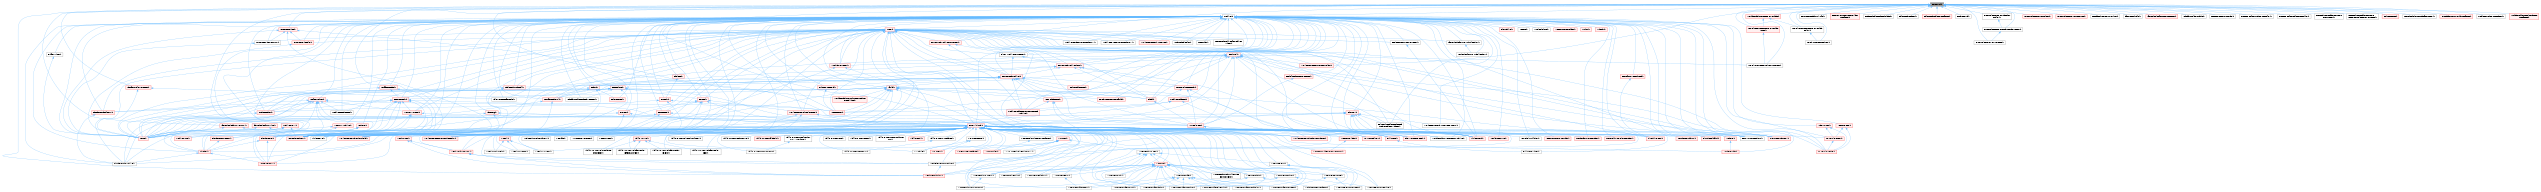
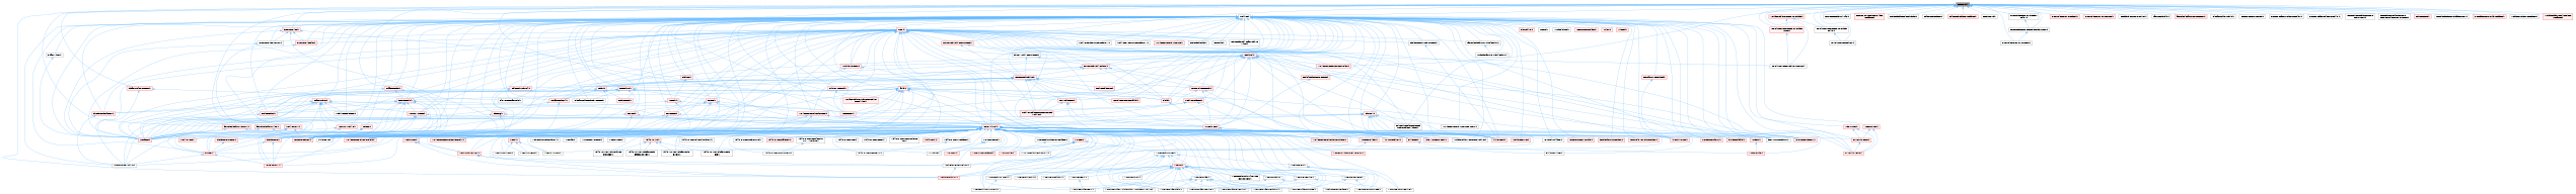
  digraph {
    node [color=red fillcolor="#FFF0F0" fontname=Helvetica fontsize=10 shape=box style=filled]
    edge [color=steelblue1 dir=back fontname=Helvetica fontsize=10 labelfontname=Helvetica labelfontsize=10 style=solid]
    n1 [color=gray40 fillcolor=grey60 fontcolor=black height=0.2 label="CoreFwd.h" width=0.4]
    n2 [color=grey40 fillcolor=white height=0.2 label="Archive.h" width=0.4]
    n3 [height=0.2 label="CoreSharedPCH.h" width=0.4]
    n4 [height=0.2 label="CoreMinimal.h" width=0.4]
    n5 [height=0.2 label="MeshDescription.h" width=0.4]
    n6 [height=0.2 label="WorldPartitionRuntimeContainer\lResolving.h" width=0.4]
    n7 [height=0.2 label="MovieSceneSegmentCompiler.h" width=0.4]
    n8 [height=0.2 label="StructuredArchiveFormatter.h" width=0.4]
    n9 [color=grey40 fillcolor=white height=0.2 label="LevelInstanceContainerInstance.h" width=0.4]
    n10 [color=grey40 fillcolor=white height=0.2 label="CompressedChunkInfo.h" width=0.4]
    n11 [height=0.2 label="DataLayerInstanceProvider\lInterface.h" width=0.4]
    n12 [color=grey40 fillcolor=white height=0.2 label="DeletedObjectPlaceholder.h" width=0.4]
    n13 [color=grey40 fillcolor=white height=0.2 label="EditorPathHelper.h" width=0.4]
    n14 [height=0.2 label="EditorPathObjectInterface.h" width=0.4]
    n15 [color=grey40 fillcolor=white height=0.2 label="EngineFwd.h" width=0.4]
    n16 [color=grey40 fillcolor=white height=0.2 label="ExternalDataLayerEngineSubsystem.h" width=0.4]
    n17 [color=grey40 fillcolor=white height=0.2 label="ExternalDataLayerManager.h" width=0.4]
    n18 [height=0.2 label="ExternalDataLayerHelper.h" width=0.4]
    n19 [color=grey40 fillcolor=white height=0.2 label="ExternalDataLayerInjection\lPolicy.h" width=0.4]
    n20 [height=0.2 label="ExternalDataLayerInstance.h" width=0.4]
    n21 [color=grey40 fillcolor=white height=0.2 label="FeedbackContextMarkup.h" width=0.4]
    n22 [color=grey40 fillcolor=white height=0.2 label="GamepadUtils.h" width=0.4]
    n23 [height=0.2 label="GenericPlatformFramePacer.h" width=0.4]
    n24 [height=0.2 label="GenericPlatformMemory.h" width=0.4]
    n25 [height=0.2 label="GenericPlatformMisc.h" width=0.4]
    n26 [color=grey40 fillcolor=white height=0.2 label="IPlatformFileModule.h" width=0.4]
    n27 [height=0.2 label="LevelInstancePropertyOverride\lAsset.h" width=0.4]
    n28 [color=grey40 fillcolor=white height=0.2 label="LevelInstancePropertyOverride\lPolicy.h" width=0.4]
    n29 [color=grey40 fillcolor=white height=0.2 label="LevelInstanceSettings.h" width=0.4]
    n30 [height=0.2 label="OutputDevice.h" width=0.4]
    n31 [color=grey40 fillcolor=white height=0.2 label="ParseExecCommands.h" width=0.4]
    n32 [height=0.2 label="PlatformFileManager.h" width=0.4]
    n33 [color=grey40 fillcolor=white height=0.2 label="PropertyEditorArchetypePolicy.h" width=0.4]
    n34 [color=grey40 fillcolor=white height=0.2 label="PropertyEditorEditConstPolicy.h" width=0.4]
    n35 [color=grey40 fillcolor=white height=0.2 label="ScopedActorEditorContext\lFromActor.h" width=0.4]
    n36 [color=grey40 fillcolor=white height=0.2 label="ScopedActorEditorContext\lSetExternalDataLayerAsset.h" width=0.4]
    n37 [height=0.2 label="StringsTrace.h" width=0.4]
    n38 [color=grey40 fillcolor=white height=0.2 label="TetrahedralExampleGeometry.h" width=0.4]
    n39 [height=0.2 label="TypedElementWorldInterface.h" width=0.4]
    n40 [color=grey40 fillcolor=white height=0.2 label="UObjectArchetypeHelper.h" width=0.4]
    n41 [height=0.2 label="WorldPartitionCookPackage\lInterface.h" width=0.4]
    n42 [height=0.2 label="WorldPartitionPropertyOverride.h" width=0.4]
    n43 [color=grey40 fillcolor=white height=0.2 label="ApplePlatformSymbolication.h" width=0.4]
    n44 [color=grey40 fillcolor=white height=0.2 label="ArchiveLoadCompressedProxy.h" width=0.4]
    n45 [height=0.2 label="ArchiveMD5.h" width=0.4]
    n46 [height=0.2 label="ArchiveProxy.h" width=0.4]
-   n47 [height=0.2 label="Core.h" width=0.4]
+   n47 [height=0.2 label="Interface.h" width=0.4]
    n48 [height=0.2 label="Shader.h" width=0.4]
    n49 [color=grey40 fillcolor=white height=0.2 label="ShaderCodeArchive.h" width=0.4]
    n50 [height=0.2 label="VertexFactory.h" width=0.4]
    n51 [color=grey40 fillcolor=white height=0.2 label="ArchiveSaveCompressedProxy.h" width=0.4]
    n52 [color=grey40 fillcolor=white height=0.2 label="ArchiveStackTrace.h" width=0.4]
    n53 [height=0.2 label="ArchiveUObject.h" width=0.4]
    n54 [height=0.2 label="ArchiveUObjectFromStructured\lArchive.h" width=0.4]
    n55 [height=0.2 label="LinkerLoad.h" width=0.4]
    n56 [color=grey40 fillcolor=white height=0.2 label="LinkerSave.h" width=0.4]
    n57 [height=0.2 label="Array.h" width=0.4]
    n58 [height=0.2 label="AssetData.h" width=0.4]
    n59 [height=0.2 label="AsyncLoading4.h" width=0.4]
    n60 [color=grey40 fillcolor=white height=0.2 label="BinaryArchiveFormatter.h" width=0.4]
    n61 [height=0.2 label="StructuredArchive.h" width=0.4]
    n62 [height=0.2 label="Color.h" width=0.4]
    n63 [height=0.2 label="ColorSpace.h" width=0.4]
    n64 [height=0.2 label="ConfigCacheIni.h" width=0.4]
    n65 [height=0.2 label="DateTime.h" width=0.4]
    n66 [height=0.2 label="AttributeCurve.h" width=0.4]
    n67 [height=0.2 label="BulkData.h" width=0.4]
    n68 [color=grey40 fillcolor=white height=0.2 label="BulkDataWriter.h" width=0.4]
    n69 [height=0.2 label="DynamicVector.h" width=0.4]
    n70 [height=0.2 label="DynamicMesh3.h" width=0.4]
    n71 [color=grey40 fillcolor=white height=0.2 label="KeyChainUtilities.h" width=0.4]
    n72 [height=0.2 label="LatentPropertyHandle.h" width=0.4]
    n73 [height=0.2 label="LiveLinkTypes.h" width=0.4]
    n74 [height=0.2 label="MeshAttributeArray.h" width=0.4]
    n75 [color=grey40 fillcolor=white height=0.2 label="MeshElementContainer.h" width=0.4]
    n76 [height=0.2 label="MeshTypes.h" width=0.4]
    n77 [height=0.2 label="MovieSceneEvaluationField.h" width=0.4]
    n78 [height=0.2 label="MovieSceneEvaluationTemplate.h" width=0.4]
    n79 [height=0.2 label="MovieSceneSequenceHierarchy.h" width=0.4]
    n80 [height=0.2 label="NodeHandle.h" width=0.4]
    n81 [height=0.2 label="NodeID.h" width=0.4]
    n82 [height=0.2 label="PerPlatformProperties.h" width=0.4]
    n83 [height=0.2 label="PerQualityLevelProperties.h" width=0.4]
    n84 [height=0.2 label="RenderTransform.h" width=0.4]
    n85 [height=0.2 label="RigVMPropertyPath.h" width=0.4]
    n86 [color=grey40 fillcolor=white height=0.2 label="SCSVImportOptions.h" width=0.4]
    n87 [height=0.2 label="SNameComboBox.h" width=0.4]
    n88 [height=0.2 label="ShaderCore.h" width=0.4]
    n89 [height=0.2 label="ShaderParameters.h" width=0.4]
    n90 [height=0.2 label="SimpleCellGrid.h" width=0.4]
    n91 [color=grey40 fillcolor=white height=0.2 label="WorldPartitionActorDescArchive.h" width=0.4]
    n92 [color=grey40 fillcolor=white height=0.2 label="FileManagerGeneric.h" width=0.4]
    n93 [color=grey40 fillcolor=white height=0.2 label="IPlatformFileCachedWrapper.h" width=0.4]
    n94 [height=0.2 label="Range.h" width=0.4]
    n95 [height=0.2 label="MovieSceneEvaluationTree.h" width=0.4]
    n96 [height=0.2 label="RangeSet.h" width=0.4]
    n97 [height=0.2 label="Field.h" width=0.4]
    n98 [height=0.2 label="UnrealType.h" width=0.4]
    n99 [height=0.2 label="Guid.h" width=0.4]
    n100 [height=0.2 label="IoDispatcher.h" width=0.4]
    n101 [height=0.2 label="LazyObjectPtr.h" width=0.4]
    n102 [height=0.2 label="LevelInstanceActorGuid.h" width=0.4]
    n103 [height=0.2 label="SecureHash.h" width=0.4]
    n104 [height=0.2 label="MemoryImage.h" width=0.4]
    n105 [height=0.2 label="ShaderCodeLibrary.h" width=0.4]
    n106 [height=0.2 label="ObjectThumbnail.h" width=0.4]
    n107 [height=0.2 label="PrimaryAssetId.h" width=0.4]
    n108 [height=0.2 label="StringTableCore.h" width=0.4]
    n109 [height=0.2 label="TopLevelAssetPath.h" width=0.4]
    n110 [height=0.2 label="StructuredArchiveSlots.h" width=0.4]
    n111 [height=0.2 label="Box2D.h" width=0.4]
    n112 [color=grey40 fillcolor=white height=0.2 label="GenericPlatformSymbolication.h" width=0.4]
    n113 [height=0.2 label="ModuleManager.h" width=0.4]
    n114 [height=0.2 label="MovieSceneTrackInstance.h" width=0.4]
    n115 [height=0.2 label="OutputDeviceFile.h" width=0.4]
    n116 [color=grey40 fillcolor=white height=0.2 label="OutputDeviceMemory.h" width=0.4]
    n117 [color=grey40 fillcolor=white height=0.2 label="PackageResourceManager.h" width=0.4]
    n118 [color=grey40 fillcolor=white height=0.2 label="PreloadableFile.h" width=0.4]
    n119 [color=grey40 fillcolor=white height=0.2 label="SBlueprintEditorSelected\lDebugObjectWidget.h" width=0.4]
    n120 [color=grey40 fillcolor=white height=0.2 label="StatsFile.h" width=0.4]
    n121 [color=grey40 fillcolor=white height=0.2 label="TransactionallySafeArchive\lWriter.h" width=0.4]
    n122 [height=0.2 label="BitArchive.h" width=0.4]
    n123 [height=0.2 label="BitArray.h" width=0.4]
    n124 [color=grey40 fillcolor=white height=0.2 label="MovieSceneTrackInstanceSystem.h" width=0.4]
    n125 [height=0.2 label="Blake3.h" width=0.4]
    n126 [height=0.2 label="IoHash.h" width=0.4]
    n127 [height=0.2 label="BufferReader.h" width=0.4]
    n128 [color=grey40 fillcolor=white height=0.2 label="BufferWriter.h" width=0.4]
    n129 [height=0.2 label="Float16.h" width=0.4]
    n130 [height=0.2 label="IndexTypes.h" width=0.4]
    n131 [color=grey40 fillcolor=white height=0.2 label="Int128.h" width=0.4]
    n132 [height=0.2 label="MemoryArchive.h" width=0.4]
    n133 [color=grey40 fillcolor=white height=0.2 label="MusicalTime.h" width=0.4]
    n134 [height=0.2 label="NetDormantHolder.h" width=0.4]
    n135 [height=0.2 label="Optional.h" width=0.4]
    n136 [height=0.2 label="RefCounting.h" width=0.4]
    n137 [height=0.2 label="SerializedPropertyScope.h" width=0.4]
    n138 [height=0.2 label="Sphere.h" width=0.4]
    n139 [height=0.2 label="TransformVectorized.h" width=0.4]
    n140 [height=0.2 label="Union.h" width=0.4]
    n141 [height=0.2 label="VectorTypes.h" width=0.4]
    n142 [height=0.2 label="xxhash.h" width=0.4]
    n143 [color=grey40 fillcolor=white height=0.2 label="AIAsyncTaskBlueprintProxy.h" width=0.4]
    n144 [color=grey40 fillcolor=white height=0.2 label="AIBlueprintHelperLibrary.h" width=0.4]
    n145 [color=grey40 fillcolor=white height=0.2 label="AIConfig.h" width=0.4]
    n146 [height=0.2 label="AIController.h" width=0.4]
    n147 [height=0.2 label="AIDataProvider.h" width=0.4]
    n148 [height=0.2 label="AIDataProvider_QueryParams.h" width=0.4]
    n149 [color=grey40 fillcolor=white height=0.2 label="AIHotSpotManager.h" width=0.4]
    n150 [color=grey40 fillcolor=white height=0.2 label="AIModule.h" width=0.4]
    n151 [color=grey40 fillcolor=white height=0.2 label="AIPerceptionComponent.h" width=0.4]
    n152 [color=grey40 fillcolor=white height=0.2 label="AIPerceptionListenerInterface.h" width=0.4]
    n153 [color=grey40 fillcolor=white height=0.2 label="AIPerceptionStimuliSource\lComponent.h" width=0.4]
    n154 [color=grey40 fillcolor=white height=0.2 label="AIPerceptionSystem.h" width=0.4]
    n155 [color=grey40 fillcolor=white height=0.2 label="AIPerceptionTypes.h" width=0.4]
    n156 [height=0.2 label="AISense.h" width=0.4]
    n157 [color=grey40 fillcolor=white height=0.2 label="AISenseConfig.h" width=0.4]
    n158 [color=grey40 fillcolor=white height=0.2 label="AISenseConfig_Blueprint.h" width=0.4]
    n159 [color=grey40 fillcolor=white height=0.2 label="AISenseConfig_Damage.h" width=0.4]
    n160 [color=grey40 fillcolor=white height=0.2 label="AISenseConfig_Hearing.h" width=0.4]
    n161 [color=grey40 fillcolor=white height=0.2 label="AISenseConfig_Prediction.h" width=0.4]
    n162 [color=grey40 fillcolor=white height=0.2 label="AISenseConfig_Sight.h" width=0.4]
    n163 [color=grey40 fillcolor=white height=0.2 label="AISenseConfig_Team.h" width=0.4]
-   n164 [color=grey40 fillcolor=white height=0.2 label="AISenseConfig_Touch.h" width=0.4]
+   n164 [color=grey40 fillcolor=white height=0.2 label="AISenseConfig_WorldPartitionActorDescArchive.h" width=0.4]
    n165 [color=grey40 fillcolor=white height=0.2 label="AISense_Blueprint.h" width=0.4]
    n166 [color=grey40 fillcolor=white height=0.2 label="AISense_Damage.h" width=0.4]
    n167 [color=grey40 fillcolor=white height=0.2 label="AISenseEvent_Damage.h" width=0.4]
    n168 [color=grey40 fillcolor=white height=0.2 label="AISense_Hearing.h" width=0.4]
    n169 [color=grey40 fillcolor=white height=0.2 label="AISenseEvent_Hearing.h" width=0.4]
    n170 [color=grey40 fillcolor=white height=0.2 label="AISense_Prediction.h" width=0.4]
    n171 [color=grey40 fillcolor=white height=0.2 label="AISense_Sight.h" width=0.4]
    n172 [color=grey40 fillcolor=white height=0.2 label="AISightTargetInterface.h" width=0.4]
    n173 [color=grey40 fillcolor=white height=0.2 label="AISense_Team.h" width=0.4]
    n174 [color=grey40 fillcolor=white height=0.2 label="AISense_Touch.h" width=0.4]
    n175 [color=grey40 fillcolor=white height=0.2 label="AISenseEvent.h" width=0.4]
    n176 [height=0.2 label="AIResourceInterface.h" width=0.4]
    n177 [color=grey40 fillcolor=white height=0.2 label="AIResources.h" width=0.4]
    n178 [height=0.2 label="AISystem.h" width=0.4]
    n179 [color=grey40 fillcolor=white height=0.2 label="AISystemBase.h" width=0.4]
    n180 [height=0.2 label="AITask.h" width=0.4]
    n181 [color=grey40 fillcolor=white height=0.2 label="AITask_LockLogic.h" width=0.4]
    n182 [color=grey40 fillcolor=white height=0.2 label="AITask_MoveTo.h" width=0.4]
    n183 [color=grey40 fillcolor=white height=0.2 label="AITask_RunEQS.h" width=0.4]
    n184 [height=0.2 label="AITypes.h" width=0.4]
    n185 [height=0.2 label="AbilityAsync.h" width=0.4]
    n186 [color=grey40 fillcolor=white height=0.2 label="AbilityAsync_WaitAttribute\lChanged.h" width=0.4]
    n187 [color=grey40 fillcolor=white height=0.2 label="AbilityAsync_WaitGameplay\lEffectApplied.h" width=0.4]
    n188 [color=grey40 fillcolor=white height=0.2 label="AbilityAsync_WaitGameplay\lEvent.h" width=0.4]
    n189 [color=grey40 fillcolor=white height=0.2 label="AbilityAsync_WaitGameplay\lTag.h" width=0.4]
    n190 [color=grey40 fillcolor=white height=0.2 label="AbilitySystemBlueprintLibrary.h" width=0.4]
    n191 [color=grey40 fillcolor=white height=0.2 label="AbilitySystemComponent.h" width=0.4]
    n192 [color=grey40 fillcolor=white height=0.2 label="AbilitySystemDebugHUD.h" width=0.4]
    n193 [height=0.2 label="AbilitySystemGlobals.h" width=0.4]
    n194 [color=grey40 fillcolor=white height=0.2 label="AbilitySystemInterface.h" width=0.4]
    n195 [color=grey40 fillcolor=white height=0.2 label="AbilitySystemTestPawn.h" width=0.4]
    n196 [color=grey40 fillcolor=white height=0.2 label="AbilitySystemLog.h" width=0.4]
    n197 [color=grey40 fillcolor=white height=0.2 label="AbilitySystemReplication\lProxyInterface.h" width=0.4]
    n198 [color=grey40 fillcolor=white height=0.2 label="AbilitySystemStats.h" width=0.4]
    n199 [color=grey40 fillcolor=white height=0.2 label="AbilitySystemTestAttribute\lSet.h" width=0.4]
    n200 [height=0.2 label="AbilityTask.h" width=0.4]
    n1 -> n2
    n1 -> n3
    n1 -> n4
    n1 -> n5
    n1 -> n6
    n1 -> n7
    n1 -> n8
    n1 -> n9
    n1 -> n10
    n1 -> n11
    n1 -> n12
    n1 -> n13
    n1 -> n14
    n1 -> n15
    n1 -> n16
    n1 -> n17
    n1 -> n18
    n1 -> n19
    n1 -> n20
    n1 -> n21
    n1 -> n22
    n1 -> n23
    n1 -> n24
    n1 -> n25
    n1 -> n26
    n1 -> n27
    n1 -> n28
    n1 -> n29
    n1 -> n30
    n1 -> n31
    n1 -> n32
    n1 -> n33
    n1 -> n34
    n1 -> n35
    n1 -> n36
    n1 -> n37
    n1 -> n38
    n1 -> n39
    n1 -> n40
    n1 -> n41
    n1 -> n42
    n2 -> n3
    n2 -> n4
    n2 -> n43
    n2 -> n44
    n2 -> n45
    n2 -> n46
    n2 -> n47
    n2 -> n48
    n2 -> n49
    n2 -> n50
    n2 -> n51
    n2 -> n52
    n2 -> n53
    n2 -> n54
    n2 -> n55
    n2 -> n56
    n2 -> n57
    n2 -> n58
    n2 -> n59
    n2 -> n60
    n2 -> n61
    n2 -> n62
    n2 -> n63
    n2 -> n64
    n2 -> n65
    n2 -> n66
    n2 -> n67
    n2 -> n68
    n2 -> n69
    n2 -> n70
    n2 -> n71
    n2 -> n72
    n2 -> n73
    n2 -> n74
    n2 -> n75
    n2 -> n76
    n2 -> n77
    n2 -> n78
    n2 -> n79
    n2 -> n80
    n2 -> n81
    n2 -> n82
    n2 -> n83
    n2 -> n84
    n2 -> n85
    n2 -> n86
    n2 -> n87
    n2 -> n88
    n2 -> n89
    n2 -> n90
    n2 -> n91
    n2 -> n92
    n2 -> n93
    n2 -> n94
    n2 -> n95
    n2 -> n96
    n2 -> n97
    n2 -> n98
    n2 -> n99
    n2 -> n100
    n2 -> n101
    n2 -> n102
    n2 -> n103
    n2 -> n104
    n2 -> n105
    n2 -> n106
    n2 -> n107
    n2 -> n108
    n2 -> n109
    n2 -> n110
    n2 -> n111
    n2 -> n112
    n2 -> n113
    n2 -> n114
    n2 -> n115
    n2 -> n116
    n2 -> n117
    n2 -> n118
    n2 -> n119
    n2 -> n120
    n2 -> n121
    n2 -> n122
    n2 -> n123
    n2 -> n124
    n2 -> n125
    n2 -> n126
    n2 -> n127
    n2 -> n128
    n2 -> n129
    n2 -> n130
    n2 -> n131
    n2 -> n132
    n2 -> n133
    n2 -> n134
    n2 -> n135
    n2 -> n136
    n2 -> n137
    n2 -> n138
    n2 -> n139
    n2 -> n140
    n2 -> n141
    n2 -> n142
    n4 -> n3
    n4 -> n45
    n4 -> n47
    n4 -> n48
    n4 -> n49
    n4 -> n50
    n4 -> n55
    n4 -> n56
    n4 -> n59
    n4 -> n66
    n4 -> n67
    n4 -> n69
    n4 -> n71
    n4 -> n72
    n4 -> n73
    n4 -> n74
    n4 -> n75
    n4 -> n76
    n4 -> n77
    n4 -> n78
    n4 -> n79
    n4 -> n80
    n4 -> n81
    n4 -> n82
    n4 -> n83
    n4 -> n84
    n4 -> n85
    n4 -> n86
    n4 -> n87
    n4 -> n88
    n4 -> n89
    n4 -> n90
    n4 -> n91
    n4 -> n143
    n4 -> n144
    n4 -> n145
    n4 -> n146
    n4 -> n147
    n4 -> n148
    n4 -> n149
    n4 -> n150
    n4 -> n151
    n4 -> n152
    n4 -> n153
    n4 -> n154
    n4 -> n155
    n4 -> n156
    n4 -> n157
    n4 -> n158
    n4 -> n159
    n4 -> n160
    n4 -> n161
    n4 -> n162
    n4 -> n163
    n4 -> n164
    n4 -> n165
    n4 -> n166
    n4 -> n167
    n4 -> n168
    n4 -> n169
    n4 -> n170
    n4 -> n171
    n4 -> n172
    n4 -> n173
    n4 -> n174
    n4 -> n175
    n4 -> n176
    n4 -> n177
    n4 -> n178
    n4 -> n179
    n4 -> n180
    n4 -> n181
    n4 -> n182
    n4 -> n183
    n4 -> n184
    n4 -> n185
    n4 -> n186
    n4 -> n187
    n4 -> n188
    n4 -> n189
    n4 -> n190
    n4 -> n191
    n4 -> n192
    n4 -> n193
    n4 -> n194
    n4 -> n195
    n4 -> n196
    n4 -> n197
    n4 -> n198
    n4 -> n199
    n4 -> n200
    n8 -> n60
    n8 -> n61
    n16 -> n17
    n19 -> n16
    n24 -> n3
    n24 -> n47
    n25 -> n3
    n25 -> n47
    n27 -> n9
    n28 -> n29
    n30 -> n3
    n30 -> n4
    n30 -> n47
    n30 -> n115
    n30 -> n116
    n32 -> n47
    n32 -> n92
    n42 -> n27
    n42 -> n28
    n46 -> n3
    n46 -> n47
    n46 -> n48
    n48 -> n49
    n48 -> n50
    n53 -> n54
    n53 -> n55
    n53 -> n56
    n57 -> n3
    n57 -> n4
    n57 -> n5
    n57 -> n7
    n57 -> n8
    n57 -> n44
    n57 -> n47
    n57 -> n48
    n57 -> n49
    n57 -> n50
    n57 -> n51
    n57 -> n52
    n57 -> n54
    n57 -> n55
    n57 -> n56
    n57 -> n58
    n57 -> n59
    n57 -> n60
    n57 -> n61
    n57 -> n62
    n57 -> n64
    n57 -> n67
    n57 -> n70
    n57 -> n73
    n57 -> n74
    n57 -> n75
    n57 -> n77
    n57 -> n79
    n57 -> n85
    n57 -> n86
    n57 -> n87
    n57 -> n88
    n57 -> n92
    n57 -> n94
    n57 -> n95
    n57 -> n96
    n57 -> n97
    n57 -> n98
    n57 -> n100
    n57 -> n103
    n57 -> n104
    n57 -> n105
    n57 -> n106
    n57 -> n110
    n57 -> n111
    n57 -> n112
    n57 -> n113
    n57 -> n114
    n57 -> n115
    n57 -> n116
    n57 -> n117
    n57 -> n118
    n57 -> n119
    n57 -> n120
    n57 -> n121
    n60 -> n61
    n60 -> n110
    n61 -> n54
    n61 -> n55
    n61 -> n62
    n61 -> n64
    n61 -> n65
    n61 -> n97
    n61 -> n98
    n61 -> n99
    n61 -> n101
    n61 -> n106
    n61 -> n107
    n61 -> n108
    n61 -> n109
    n62 -> n3
    n62 -> n47
    n62 -> n63
    n62 -> n64
    n64 -> n3
    n64 -> n47
    n65 -> n3
    n65 -> n4
    n65 -> n47
    n65 -> n92
    n65 -> n93
    n65 -> n94
    n67 -> n68
    n69 -> n70
    n74 -> n5
    n74 -> n75
    n75 -> n5
    n76 -> n5
    n76 -> n74
    n81 -> n80
    n88 -> n48
    n88 -> n50
    n89 -> n48
    n94 -> n3
    n94 -> n4
    n94 -> n47
    n94 -> n77
    n94 -> n95
    n94 -> n96
    n95 -> n77
    n95 -> n78
    n95 -> n79
    n96 -> n3
    n96 -> n4
    n96 -> n47
    n97 -> n98
    n98 -> n85
    n98 -> n147
    n99 -> n3
    n99 -> n5
    n99 -> n6
    n99 -> n47
    n99 -> n58
    n99 -> n73
    n99 -> n77
    n99 -> n78
    n99 -> n79
    n99 -> n97
    n99 -> n100
    n99 -> n101
    n99 -> n102
    n99 -> n103
    n100 -> n49
    n101 -> n54
    n101 -> n55
    n101 -> n98
    n103 -> n3
    n103 -> n45
    n103 -> n48
    n103 -> n49
    n103 -> n50
    n103 -> n58
    n103 -> n88
    n103 -> n100
    n103 -> n104
    n103 -> n105
    n104 -> n48
    n104 -> n50
    n104 -> n98
    n105 -> n49
    n106 -> n3
    n106 -> n47
    n107 -> n58
    n109 -> n58
    n109 -> n91
    n109 -> n98
    n110 -> n55
    n110 -> n61
    n110 -> n62
    n110 -> n64
    n110 -> n97
    n110 -> n109
    n111 -> n3
    n111 -> n4
    n111 -> n47
    n112 -> n43
    n113 -> n3
    n113 -> n150
    n115 -> n47
    n116 -> n47
    n117 -> n55
    n123 -> n3
    n123 -> n4
    n123 -> n5
    n123 -> n47
    n123 -> n75
    n123 -> n86
    n123 -> n87
    n123 -> n119
    n123 -> n124
    n125 -> n126
    n126 -> n56
    n126 -> n58
    n126 -> n100
    n127 -> n3
    n127 -> n47
    n127 -> n103
    n128 -> n47
    n129 -> n3
    n129 -> n4
    n129 -> n47
    n130 -> n69
    n130 -> n70
    n132 -> n3
    n132 -> n47
    n135 -> n3
    n135 -> n4
    n135 -> n7
    n135 -> n9
    n135 -> n47
    n135 -> n55
    n135 -> n58
    n135 -> n70
    n135 -> n86
    n135 -> n87
    n135 -> n88
    n135 -> n97
    n135 -> n98
    n135 -> n110
    n135 -> n113
    n135 -> n119
    n136 -> n3
    n136 -> n47
    n136 -> n48
    n136 -> n49
    n136 -> n52
    n136 -> n56
    n136 -> n67
    n136 -> n88
    n136 -> n100
    n136 -> n104
    n136 -> n105
    n137 -> n98
    n138 -> n3
    n138 -> n47
    n139 -> n73
    n141 -> n69
    n141 -> n70
    n147 -> n148
    n152 -> n146
    n154 -> n151
    n155 -> n151
    n155 -> n154
    n155 -> n156
    n155 -> n157
    n155 -> n160
    n155 -> n162
    n155 -> n175
    n156 -> n151
    n156 -> n153
    n156 -> n154
    n156 -> n157
    n156 -> n158
    n156 -> n159
    n156 -> n160
    n156 -> n161
    n156 -> n162
    n156 -> n163
    n156 -> n164
    n156 -> n165
    n156 -> n166
    n156 -> n168
    n156 -> n170
    n156 -> n171
    n156 -> n173
    n156 -> n174
    n157 -> n158
    n157 -> n159
    n157 -> n160
    n157 -> n161
    n157 -> n162
    n157 -> n163
    n157 -> n164
    n166 -> n159
    n166 -> n167
    n168 -> n160
    n168 -> n169
    n171 -> n162
    n171 -> n172
    n173 -> n163
    n175 -> n167
    n175 -> n169
    n179 -> n150
    n179 -> n178
    n180 -> n181
    n180 -> n182
    n180 -> n183
    n184 -> n143
    n184 -> n146
    n184 -> n155
    n184 -> n176
    n184 -> n182
    n185 -> n186
    n185 -> n187
    n185 -> n188
    n185 -> n189
    n194 -> n195
    n197 -> n191
  }
